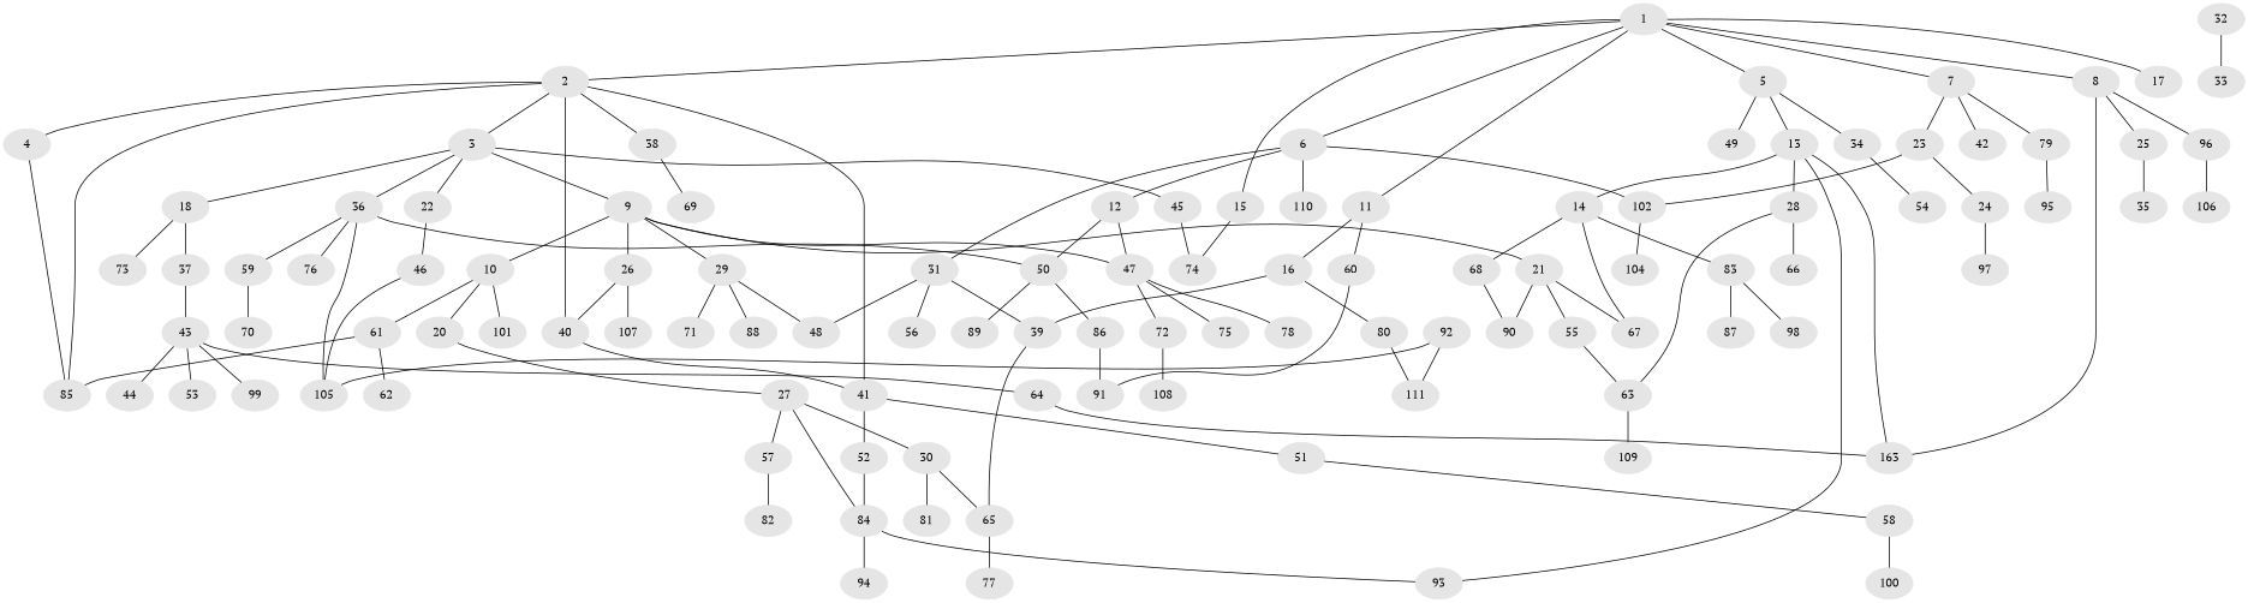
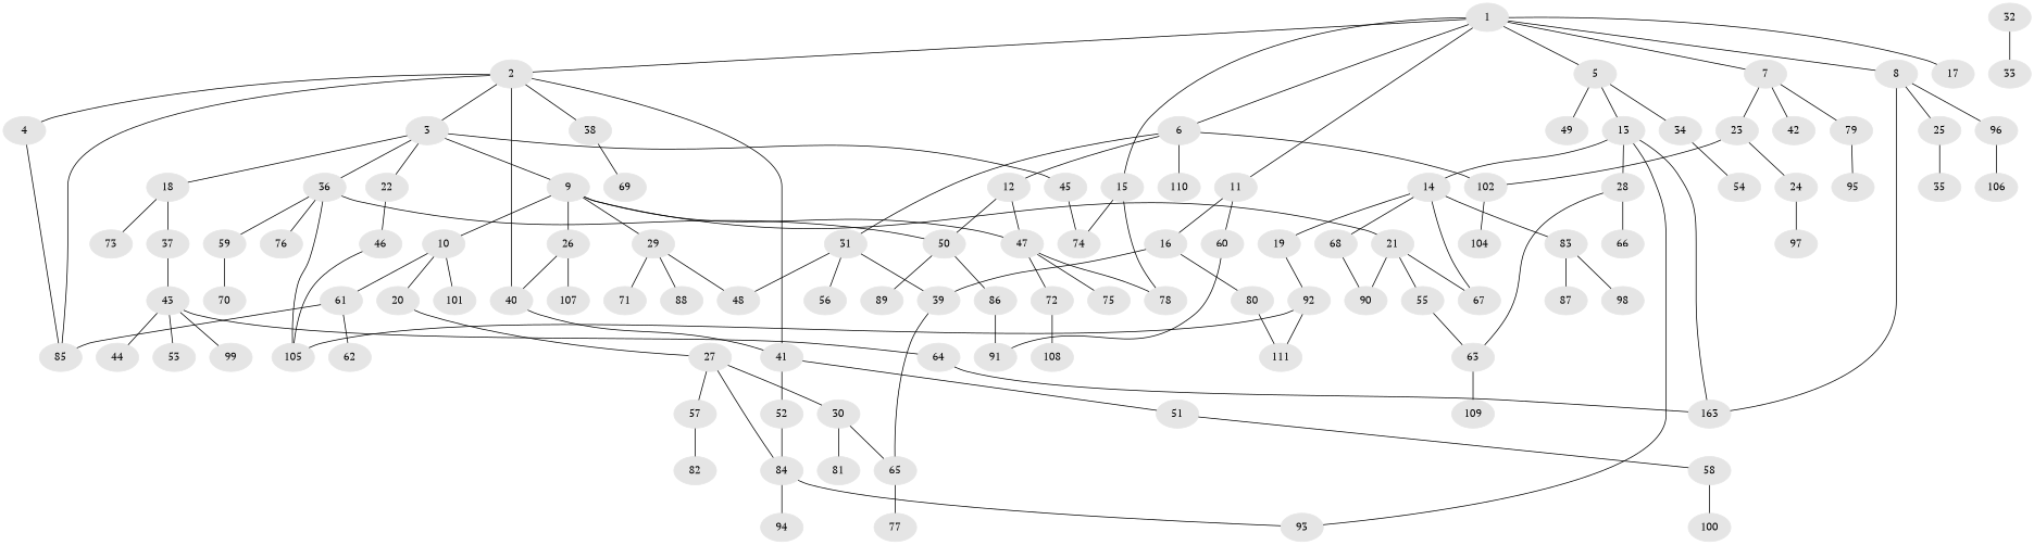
  graph {
    fontname="PT Serif"
    node [color=gray90 fontname="PT Serif" style=filled]
    edge [fontname="PT Serif"]
    1
    2
    5
    6
    7
    8
    11
    15
    17
    3
    4
    38
    40
    41
    85
    13
    34
    49
    12
    31
    102
    110
    23
    42
    79
    25
    96
    n28 [label=163]
    16
    60
    74
    78
    9
    18
    22
    36
    45
    69
    51
    52
    10
    21
    26
    29
    47
    37
    73
    46
    50
    59
    76
    105
    14
    28
    93
    54
    39
    48
    56
    32
    33
    104
    24
    95
    35
    106
    20
    61
    101
    67
    55
    90
    107
    71
    88
    72
    75
    27
    62
    80
    91
    86
    89
+   19
    68
    83
    63
    66
    92
    87
    98
    65
    111
    43
    30
    57
    84
    97
    81
    82
    94
    109
    77
    70
    44
    53
    64
    99
    58
    108
    100
    1 -- 2
    1 -- 5
    1 -- 6
    1 -- 7
    1 -- 8
    1 -- 11
    1 -- 15
    1 -- 17
    2 -- 3
    2 -- 4
    2 -- 38
    2 -- 40
    2 -- 41
    2 -- 85
    5 -- 13
    5 -- 34
    5 -- 49
    6 -- 12
    6 -- 31
    6 -- 102
    6 -- 110
    7 -- 23
    7 -- 42
    7 -- 79
    8 -- 25
    8 -- 96
    8 -- n28
    11 -- 16
    11 -- 60
    15 -- 74
+   15 -- 78
    3 -- 9
    3 -- 18
    3 -- 22
    3 -- 36
    3 -- 45
    4 -- 85
    38 -- 69
    40 -- 41
    41 -- 51
    41 -- 52
    13 -- n28
    13 -- 14
    13 -- 28
    13 -- 93
    34 -- 54
    12 -- 47
    12 -- 50
    31 -- 39
    31 -- 48
    31 -- 56
    102 -- 104
    23 -- 102
    23 -- 24
    79 -- 95
    25 -- 35
    96 -- 106
    16 -- 39
    16 -- 80
    60 -- 91
    9 -- 10
    9 -- 21
    9 -- 26
    9 -- 29
    9 -- 47
    18 -- 37
    18 -- 73
    22 -- 46
    36 -- 50
    36 -- 59
    36 -- 76
    36 -- 105
    45 -- 74
    51 -- 58
    52 -- 84
    10 -- 20
    10 -- 61
    10 -- 101
    21 -- 67
    21 -- 55
    21 -- 90
    26 -- 40
    26 -- 107
    29 -- 48
    29 -- 71
    29 -- 88
    47 -- 78
    47 -- 72
    47 -- 75
    37 -- 43
    46 -- 105
    50 -- 86
    50 -- 89
    59 -- 70
    14 -- 67
+   14 -- 19
    14 -- 68
    14 -- 83
    28 -- 63
    28 -- 66
    39 -- 65
    32 -- 33
    24 -- 97
    20 -- 27
    61 -- 85
    61 -- 62
    55 -- 63
    72 -- 108
    27 -- 30
    27 -- 57
    27 -- 84
    80 -- 111
    86 -- 91
+   19 -- 92
    68 -- 90
    83 -- 87
    83 -- 98
    63 -- 109
    92 -- 105
    92 -- 111
    65 -- 77
    43 -- 44
    43 -- 53
    43 -- 64
    43 -- 99
    30 -- 65
    30 -- 81
    57 -- 82
    84 -- 93
    84 -- 94
    64 -- n28
    58 -- 100
  }
